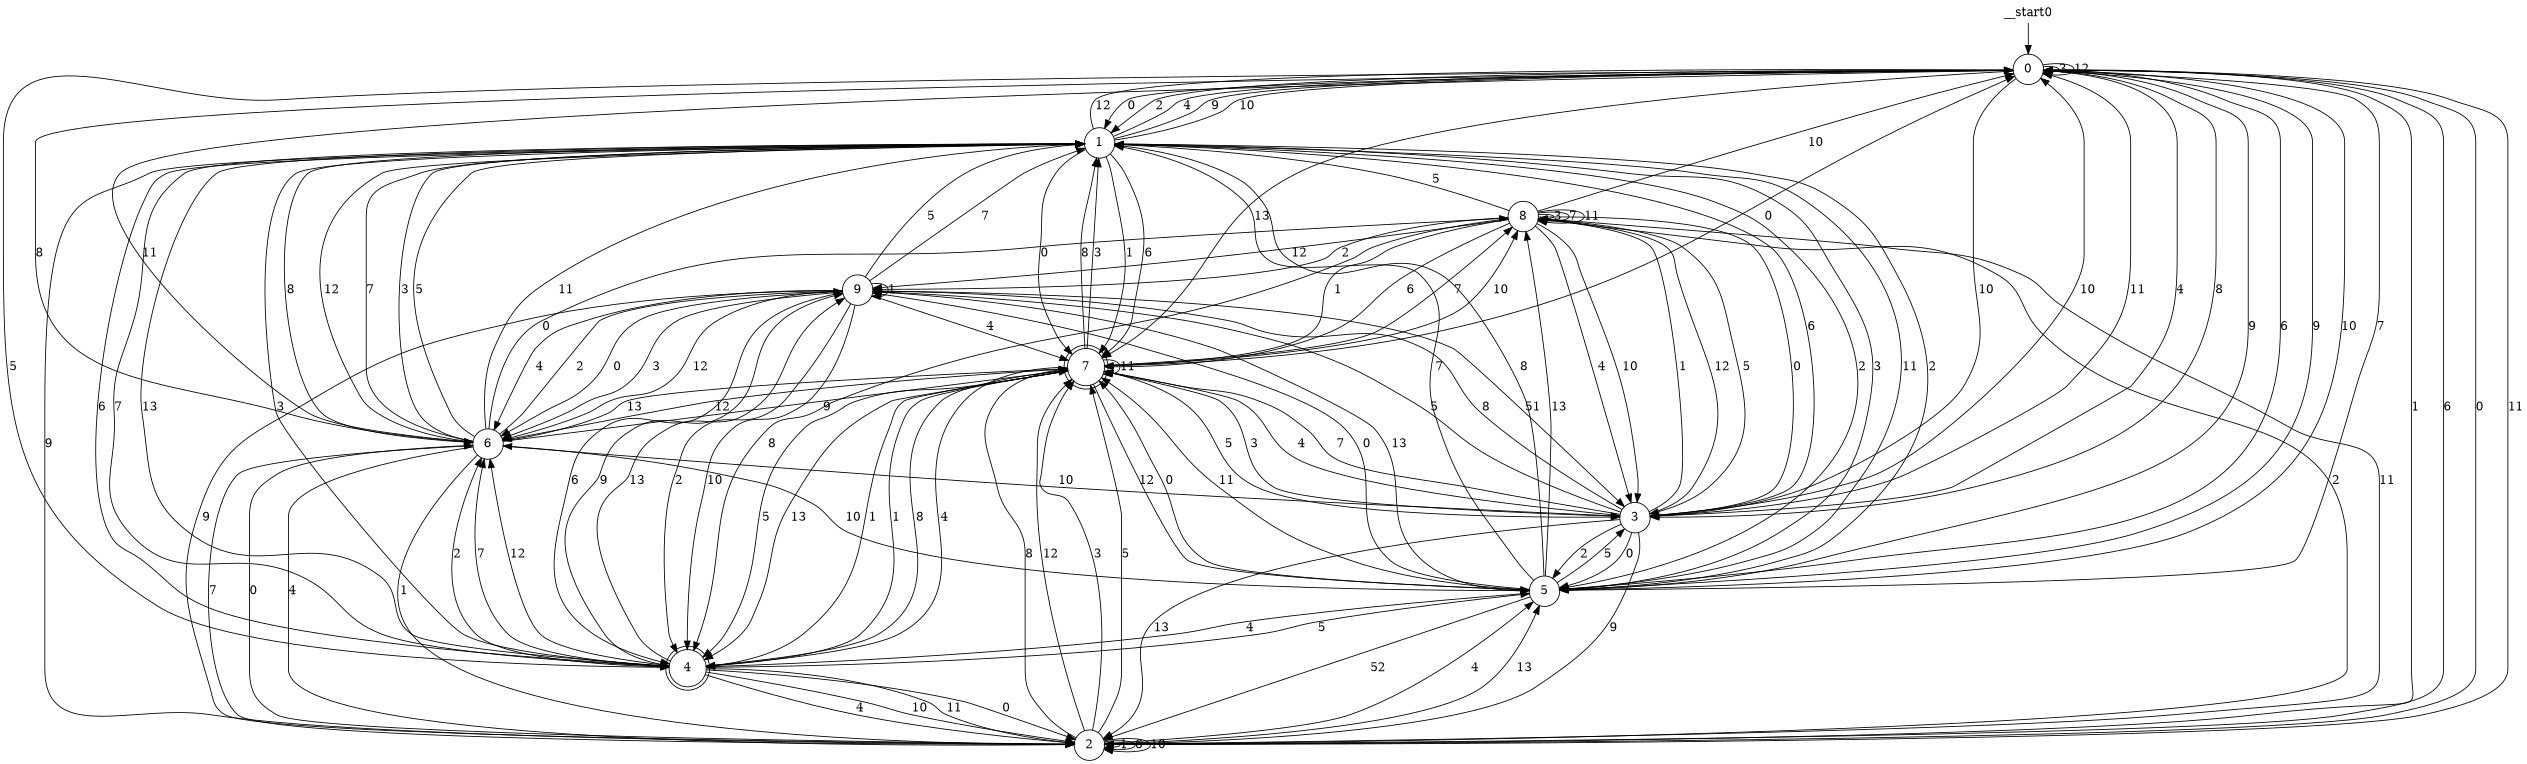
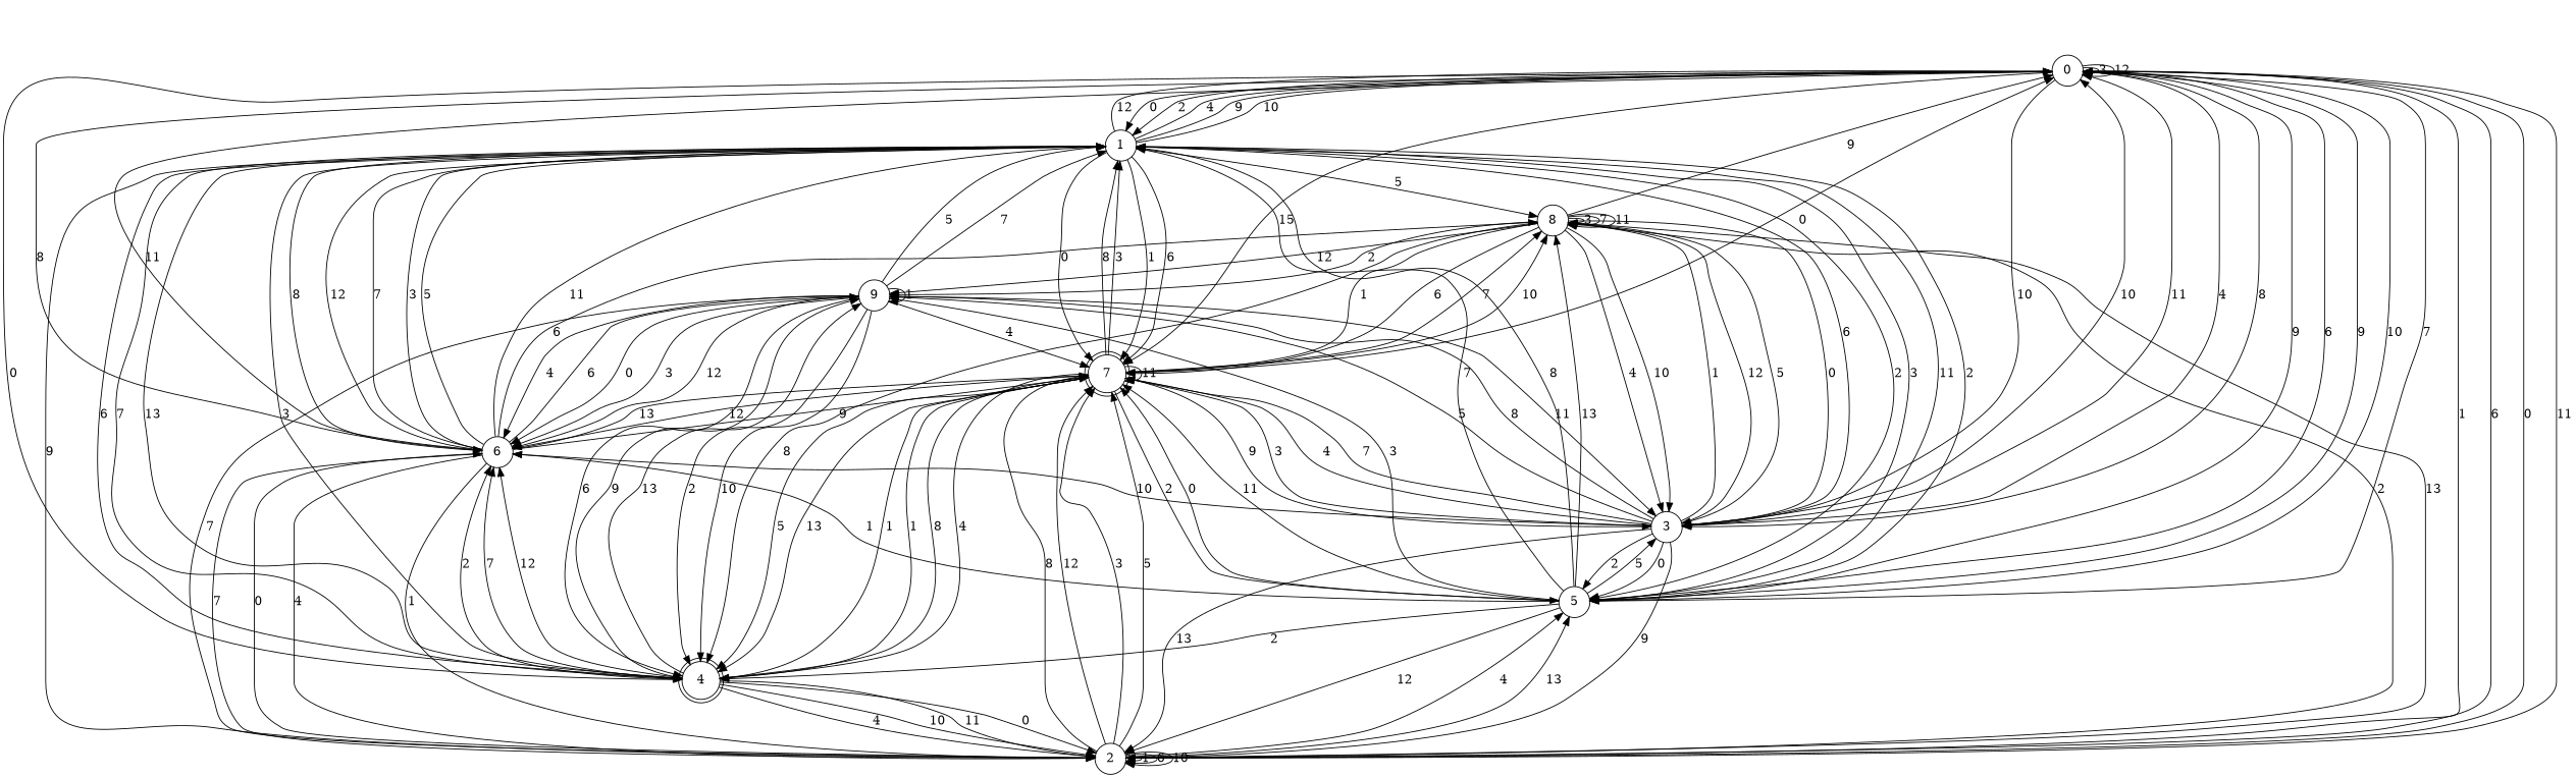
  digraph {
    node [shape=circle]
    n1 [label=0]
    n2 [label=1]
    n3 [label=2]
    n4 [label=3]
    n5 [label=4 shape=doublecircle]
    n6 [label=5]
    n7 [label=6]
    n8 [label=7 shape=doublecircle]
    n9 [label=8]
    n10 [label=9]
-   __start0 [height=0 shape=none width=0]
    n1 -> n1 [label=3]
    n1 -> n1 [label=12]
    n1 -> n2 [label=0]
    n1 -> n2 [label=2]
    n1 -> n3 [label=1]
    n1 -> n3 [label=6]
    n1 -> n4 [label=4]
    n1 -> n4 [label=8]
    n1 -> n4 [label=10]
-   n1 -> n5 [label=5]
+   n1 -> n5 [label=0]
    n1 -> n6 [label=7]
    n1 -> n6 [label=9]
    n1 -> n7 [label=11]
-   n1 -> n8 [label=13]
+   n1 -> n8 [label=15]
    n2 -> n1 [label=4]
    n2 -> n1 [label=9]
    n2 -> n1 [label=10]
    n2 -> n1 [label=12]
    n2 -> n5 [label=7]
    n2 -> n5 [label=13]
    n2 -> n6 [label=2]
    n2 -> n6 [label=3]
    n2 -> n6 [label=11]
    n2 -> n7 [label=8]
    n2 -> n8 [label=0]
    n2 -> n8 [label=1]
    n2 -> n8 [label=6]
-   n9 -> n2 [label=5]
+   n2 -> n9 [label=5]
    n3 -> n1 [label=0]
    n3 -> n1 [label=11]
    n3 -> n2 [label=9]
    n3 -> n3 [label=1]
    n3 -> n3 [label=6]
    n3 -> n3 [label=10]
    n3 -> n6 [label=4]
    n3 -> n6 [label=13]
    n3 -> n7 [label=7]
    n3 -> n8 [label=3]
    n3 -> n8 [label=5]
    n3 -> n8 [label=8]
    n3 -> n8 [label=12]
    n3 -> n9 [label=2]
    n4 -> n1 [label=10]
    n4 -> n1 [label=11]
    n4 -> n2 [label=6]
    n4 -> n3 [label=9]
    n4 -> n3 [label=13]
    n4 -> n6 [label=0]
    n4 -> n6 [label=2]
    n4 -> n8 [label=3]
    n4 -> n8 [label=4]
    n4 -> n8 [label=7]
    n4 -> n9 [label=1]
    n4 -> n9 [label=12]
    n4 -> n10 [label=5]
    n4 -> n10 [label=8]
    n5 -> n2 [label=3]
    n5 -> n2 [label=6]
    n5 -> n3 [label=0]
    n5 -> n3 [label=4]
    n5 -> n3 [label=10]
    n5 -> n3 [label=11]
-   n5 -> n6 [label=5]
    n5 -> n7 [label=2]
    n5 -> n7 [label=7]
    n5 -> n7 [label=12]
    n5 -> n8 [label=1]
    n5 -> n8 [label=8]
    n5 -> n10 [label=9]
    n5 -> n10 [label=13]
    n6 -> n1 [label=6]
    n6 -> n1 [label=9]
    n6 -> n1 [label=10]
    n6 -> n2 [label=2]
    n6 -> n2 [label=7]
    n6 -> n2 [label=8]
-   n6 -> n3 [label=52]
+   n6 -> n3 [label=12]
    n6 -> n4 [label=5]
-   n6 -> n5 [label=4]
-   n6 -> n7 [label=10]
+   n6 -> n5 [label=2]
+   n6 -> n7 [label=1]
    n6 -> n8 [label=0]
    n6 -> n8 [label=11]
    n6 -> n9 [label=13]
-   n6 -> n10 [label=0]
+   n6 -> n10 [label=3]
    n7 -> n1 [label=8]
    n7 -> n2 [label=3]
    n7 -> n2 [label=5]
    n7 -> n2 [label=7]
    n7 -> n2 [label=11]
    n7 -> n2 [label=12]
    n7 -> n3 [label=0]
    n7 -> n3 [label=1]
    n7 -> n3 [label=4]
-   n7 -> n4 [label=10]
+   n4 -> n7 [label=10]
    n7 -> n8 [label=9]
    n7 -> n8 [label=13]
-   n7 -> n9 [label=0]
-   n7 -> n10 [label=2]
+   n7 -> n9 [label=6]
+   n7 -> n10 [label=6]
    n8 -> n1 [label=0]
    n8 -> n2 [label=3]
    n8 -> n2 [label=8]
-   n8 -> n4 [label=5]
+   n8 -> n4 [label=9]
    n8 -> n5 [label=1]
    n8 -> n5 [label=4]
    n8 -> n5 [label=5]
    n8 -> n5 [label=13]
-   n8 -> n6 [label=12]
+   n8 -> n6 [label=2]
    n8 -> n7 [label=12]
    n8 -> n8 [label=11]
    n8 -> n9 [label=7]
    n8 -> n9 [label=10]
-   n9 -> n1 [label=10]
-   n9 -> n3 [label=11]
+   n9 -> n1 [label=9]
+   n9 -> n3 [label=13]
    n9 -> n4 [label=0]
    n9 -> n4 [label=4]
    n9 -> n4 [label=5]
    n9 -> n4 [label=10]
    n9 -> n5 [label=8]
    n9 -> n8 [label=1]
    n9 -> n8 [label=6]
    n9 -> n9 [label=3]
    n9 -> n9 [label=7]
    n9 -> n9 [label=11]
    n9 -> n10 [label=2]
    n9 -> n10 [label=12]
    n10 -> n2 [label=5]
    n10 -> n2 [label=7]
-   n10 -> n3 [label=9]
-   n10 -> n4 [label=51]
+   n10 -> n3 [label=7]
+   n10 -> n4 [label=11]
    n10 -> n5 [label=2]
    n10 -> n5 [label=6]
    n10 -> n5 [label=10]
-   n10 -> n6 [label=13]
    n10 -> n7 [label=0]
    n10 -> n7 [label=3]
    n10 -> n7 [label=4]
    n10 -> n7 [label=12]
    n10 -> n8 [label=4]
    n10 -> n10 [label=1]
-   __start0 -> n1
  }
